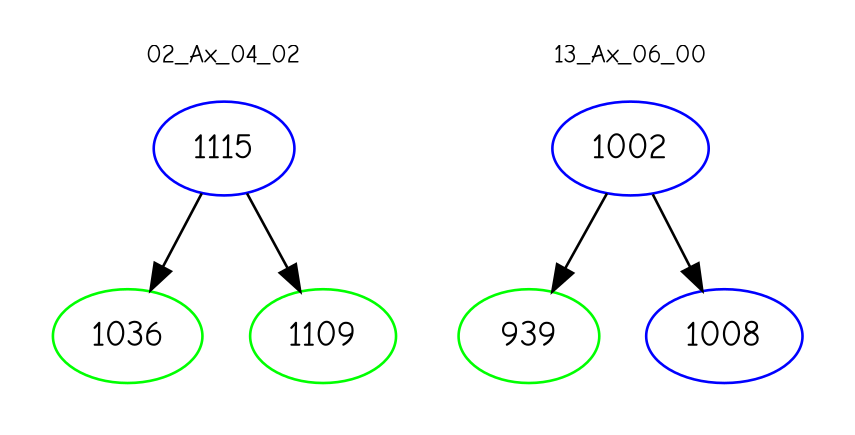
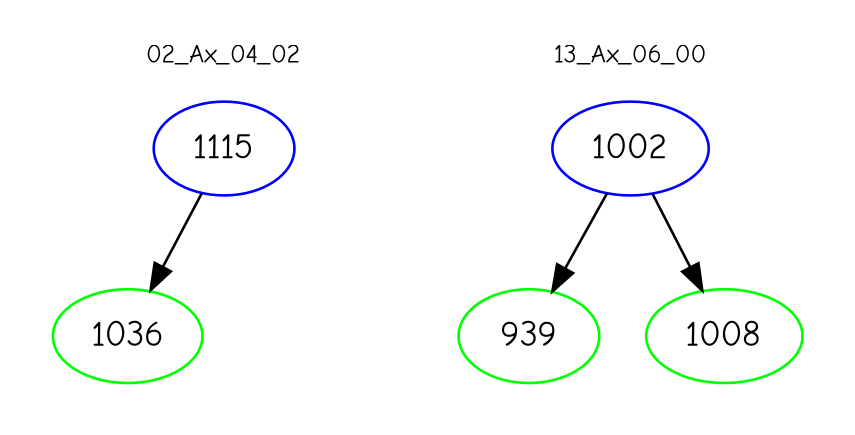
  digraph {
    fontname="Comic Neue"
    node [color=blue fontname="Comic Neue"]
    edge [color=black fontname="Comic Neue"]
    n1 [label=1115]
    n2 [color=green label=1036]
-   n3 [color=green label=1109]
    n4 [label=1002]
    n5 [color=green label=939]
-   n6 [label=1008]
+   n6 [color=green label=1008]
    subgraph cluster_1 {
      color=white
      fontsize=10
      label="02_Ax_04_02"
      n1
      n2
-     n3
    }
    subgraph cluster_2 {
      color=white
      fontsize=10
      label="13_Ax_06_00"
      n4
      n5
      n6
    }
    n1 -> n2
-   n1 -> n3
    n4 -> n5
    n4 -> n6
  }
